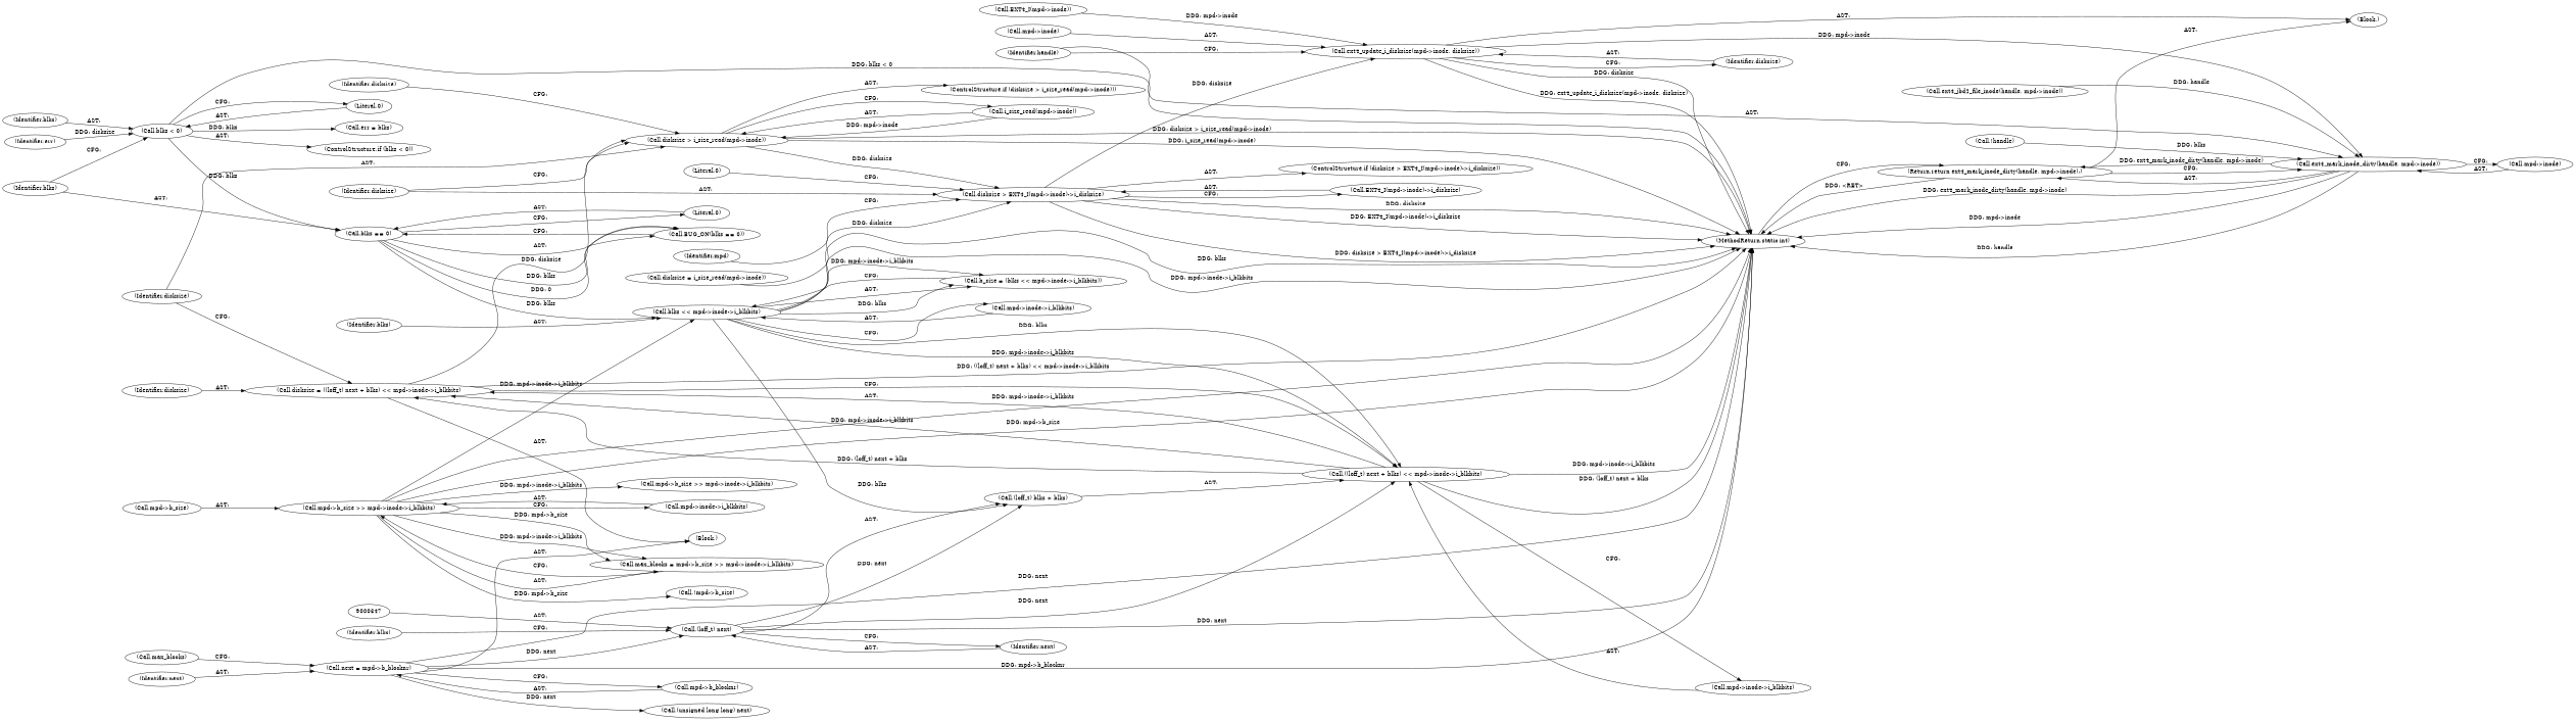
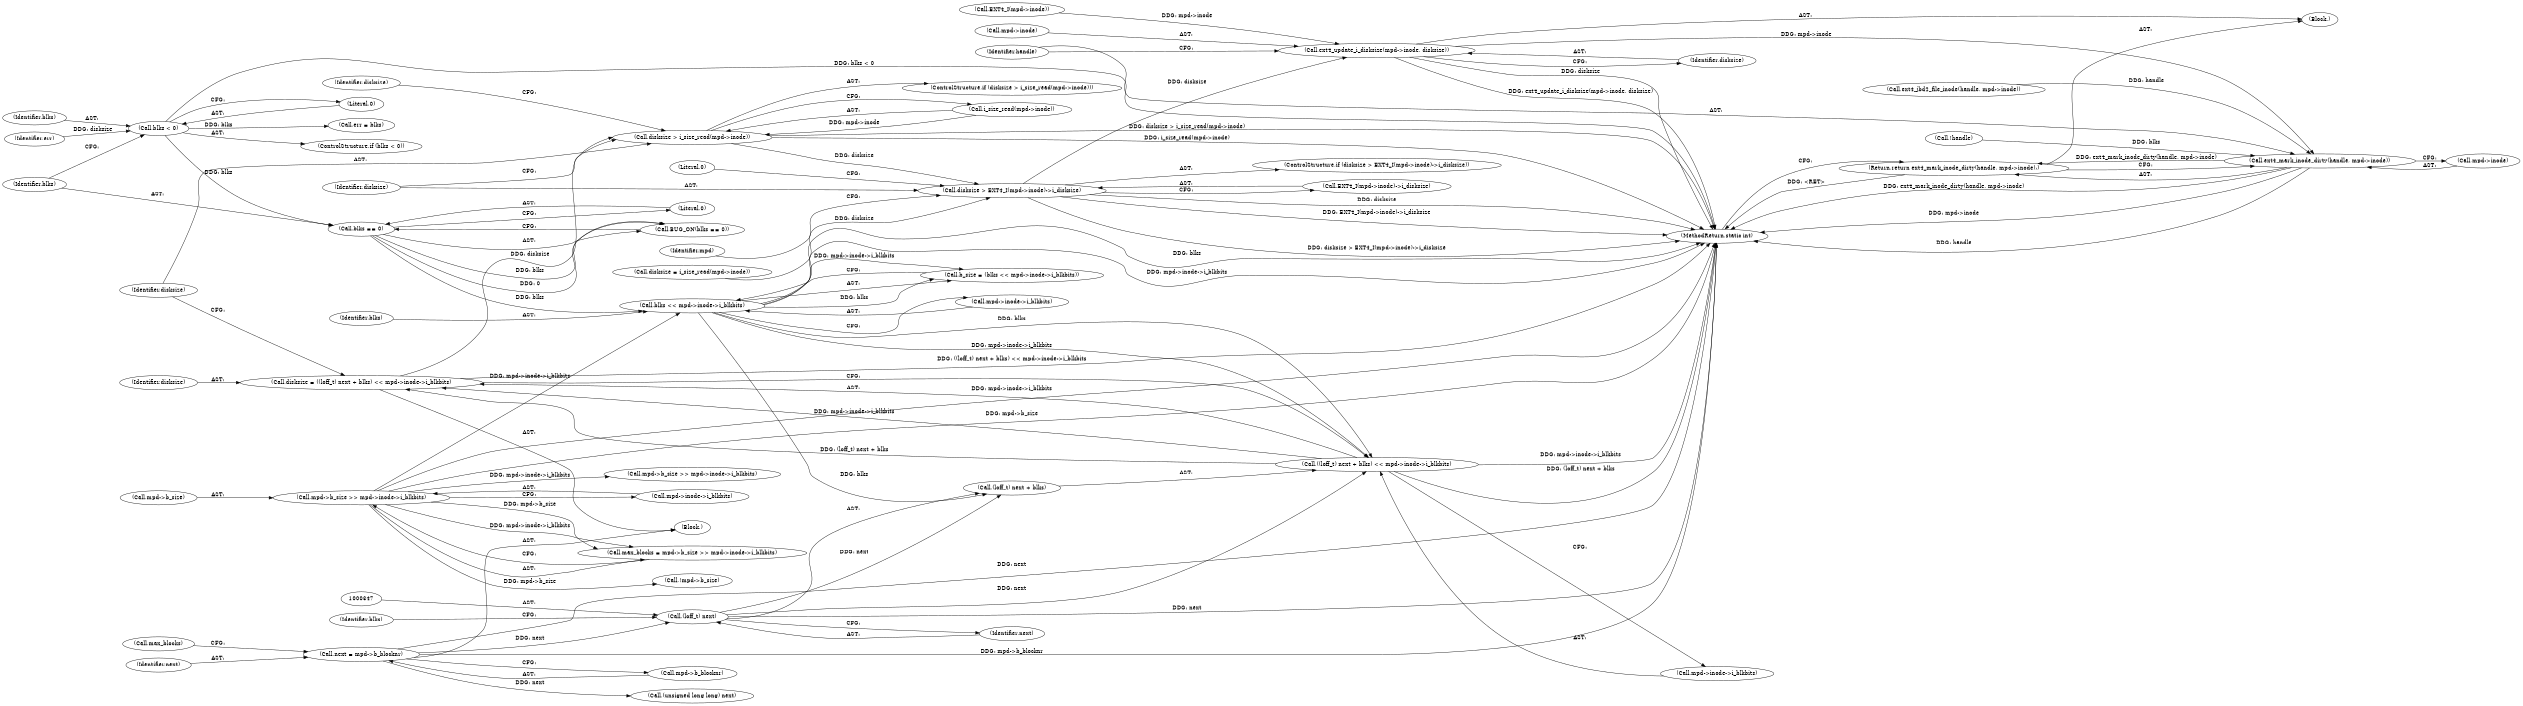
  digraph {
    rankdir=LR
    n1 [label="(Call,disksize = ((loff_t) next + blks) << mpd->inode->i_blkbits)"]
    n2 [label="(Call,((loff_t) next + blks) << mpd->inode->i_blkbits)"]
    n3 [label="(Call,disksize > i_size_read(mpd->inode))"]
    n4 [label="(Block,)"]
    n5 [label="(MethodReturn,static int)"]
    n6 [label="(Call,mpd->inode->i_blkbits)"]
    n7 [label="(Call,disksize > EXT4_I(mpd->inode)->i_disksize)"]
    n8 [label="(ControlStructure,if (disksize > i_size_read(mpd->inode)))"]
    n9 [label="(Call,i_size_read(mpd->inode))"]
    n10 [label="(Return,return ext4_mark_inode_dirty(handle, mpd->inode);)"]
    n11 [label="(Call,(loff_t) next)"]
-   n12 [label="(Call,(loff_t) blks + blks)"]
+   n12 [label="(Call,(loff_t) next + blks)"]
    n13 [label="(Identifier,next)"]
    n14 [label="(Call,next = mpd->b_blocknr)"]
    n15 [label="(Call,mpd->b_blocknr)"]
    n16 [label="(Call,(unsigned long long) next)"]
    n17 [label="(Call,blks << mpd->inode->i_blkbits)"]
    n18 [label="(Call,mpd->inode->i_blkbits)"]
    n19 [label="(Call,b_size = (blks << mpd->inode->i_blkbits))"]
    n20 [label="(Call,blks == 0)"]
    n21 [label="(Call,BUG_ON(blks == 0))"]
    n22 [label="(Literal,0)"]
    n23 [label="(Call,blks < 0)"]
    n24 [label="(Call,err = blks)"]
    n25 [label="(ControlStructure,if (blks < 0))"]
    n26 [label="(Literal,0)"]
    n27 [label="(Call,mpd->b_size >> mpd->inode->i_blkbits)"]
    n28 [label="(Call,!mpd->b_size)"]
    n29 [label="(Call,mpd->b_size >> mpd->inode->i_blkbits)"]
    n30 [label="(Call,mpd->inode->i_blkbits)"]
    n31 [label="(Call,max_blocks = mpd->b_size >> mpd->inode->i_blkbits)"]
    n32 [label="(Call,ext4_update_i_disksize(mpd->inode, disksize))"]
    n33 [label="(ControlStructure,if (disksize > EXT4_I(mpd->inode)->i_disksize))"]
    n34 [label="(Call,EXT4_I(mpd->inode)->i_disksize)"]
    n35 [label="(Call,ext4_mark_inode_dirty(handle, mpd->inode))"]
    n36 [label="(Block,)"]
    n37 [label="(Identifier,disksize)"]
    n38 [label="(Call,mpd->inode)"]
    n39 [label="(Call,mpd->inode)"]
    n40 [label="(Call,EXT4_I(mpd->inode))"]
    n41 [label="(Call,ext4_jbd2_file_inode(handle, mpd->inode))"]
    n42 [label="(Identifier,err)"]
    n43 [label="(Identifier,mpd)"]
    n44 [label="(Call,disksize = i_size_read(mpd->inode))"]
    n45 [label="(Literal,0)"]
    n46 [label="(Call,max_blocks)"]
    n47 [label="(Identifier,blks)"]
    n48 [label="(Identifier,disksize)"]
    n49 [label="(Identifier,blks)"]
    n50 [label="(Identifier,next)"]
    n51 [label="(Identifier,disksize)"]
    n52 [label="(Identifier,disksize)"]
    n53 [label="(Identifier,handle)"]
    n54 [label="(Identifier,disksize)"]
    n55 [label="(Identifier,blks)"]
    n56 [label="(Identifier,blks)"]
    n57 [label="(Call,!handle)"]
    n58 [label="(Call,mpd->b_size)"]
-   1000347 [label=9000347]
+   1000347
    n1 -> n2 [label="CFG: "]
    n1 -> n3 [label="DDG: disksize"]
    n1 -> n4 [label="AST: "]
    n1 -> n5 [label="DDG: ((loff_t) next + blks) << mpd->inode->i_blkbits"]
    n2 -> n1 [label="AST: "]
    n2 -> n1 [label="DDG: (loff_t) next + blks"]
    n2 -> n1 [label="DDG: mpd->inode->i_blkbits"]
    n2 -> n5 [label="DDG: mpd->inode->i_blkbits"]
    n2 -> n5 [label="DDG: (loff_t) next + blks"]
    n2 -> n6 [label="CFG: "]
    n3 -> n5 [label="DDG: disksize > i_size_read(mpd->inode)"]
    n3 -> n5 [label="DDG: i_size_read(mpd->inode)"]
    n3 -> n7 [label="DDG: disksize"]
    n3 -> n8 [label="AST: "]
    n3 -> n9 [label="CFG: "]
    n5 -> n10 [label="CFG: "]
    n6 -> n2 [label="AST: "]
    n7 -> n5 [label="DDG: disksize > EXT4_I(mpd->inode)->i_disksize"]
    n7 -> n5 [label="DDG: disksize"]
    n7 -> n5 [label="DDG: EXT4_I(mpd->inode)->i_disksize"]
    n7 -> n32 [label="DDG: disksize"]
    n7 -> n33 [label="AST: "]
    n7 -> n34 [label="CFG: "]
    n9 -> n3 [label="AST: "]
    n9 -> n3 [label="DDG: mpd->inode"]
    n10 -> n5 [label="DDG: <RET>"]
    n10 -> n35 [label="CFG: "]
    n10 -> n36 [label="AST: "]
    n11 -> n2 [label="DDG: next"]
    n11 -> n5 [label="DDG: next"]
    n11 -> n12 [label="AST: "]
    n11 -> n12 [label="DDG: next"]
    n11 -> n13 [label="CFG: "]
    n12 -> n2 [label="AST: "]
    n13 -> n11 [label="AST: "]
    n14 -> n4 [label="AST: "]
    n14 -> n5 [label="DDG: mpd->b_blocknr"]
    n14 -> n5 [label="DDG: next"]
    n14 -> n11 [label="DDG: next"]
    n14 -> n15 [label="CFG: "]
    n14 -> n16 [label="DDG: next"]
    n15 -> n14 [label="AST: "]
    n17 -> n2 [label="DDG: blks"]
    n17 -> n2 [label="DDG: mpd->inode->i_blkbits"]
    n17 -> n5 [label="DDG: blks"]
    n17 -> n5 [label="DDG: mpd->inode->i_blkbits"]
    n17 -> n12 [label="DDG: blks"]
    n17 -> n18 [label="CFG: "]
    n17 -> n19 [label="AST: "]
    n17 -> n19 [label="DDG: blks"]
    n17 -> n19 [label="DDG: mpd->inode->i_blkbits"]
    n18 -> n17 [label="AST: "]
    n19 -> n17 [label="CFG: "]
    n20 -> n17 [label="DDG: blks"]
    n20 -> n21 [label="AST: "]
    n20 -> n21 [label="DDG: blks"]
    n20 -> n21 [label="DDG: 0"]
    n20 -> n22 [label="CFG: "]
    n21 -> n20 [label="CFG: "]
    n22 -> n20 [label="AST: "]
    n23 -> n5 [label="DDG: blks < 0"]
    n23 -> n20 [label="DDG: blks"]
    n23 -> n24 [label="DDG: blks"]
    n23 -> n25 [label="AST: "]
    n23 -> n26 [label="CFG: "]
    n26 -> n23 [label="AST: "]
    n27 -> n5 [label="DDG: mpd->inode->i_blkbits"]
    n27 -> n5 [label="DDG: mpd->b_size"]
    n27 -> n17 [label="DDG: mpd->inode->i_blkbits"]
    n27 -> n28 [label="DDG: mpd->b_size"]
    n27 -> n29 [label="DDG: mpd->inode->i_blkbits"]
    n27 -> n30 [label="CFG: "]
    n27 -> n31 [label="AST: "]
    n27 -> n31 [label="DDG: mpd->b_size"]
    n27 -> n31 [label="DDG: mpd->inode->i_blkbits"]
    n30 -> n27 [label="AST: "]
    n31 -> n27 [label="CFG: "]
    n32 -> n5 [label="DDG: ext4_update_i_disksize(mpd->inode, disksize)"]
    n32 -> n5 [label="DDG: disksize"]
    n32 -> n35 [label="DDG: mpd->inode"]
    n32 -> n36 [label="AST: "]
    n32 -> n37 [label="CFG: "]
    n34 -> n7 [label="AST: "]
    n35 -> n5 [label="DDG: ext4_mark_inode_dirty(handle, mpd->inode)"]
    n35 -> n5 [label="DDG: mpd->inode"]
    n35 -> n5 [label="DDG: handle"]
    n35 -> n10 [label="AST: "]
    n35 -> n10 [label="DDG: ext4_mark_inode_dirty(handle, mpd->inode)"]
    n35 -> n38 [label="CFG: "]
    n37 -> n32 [label="AST: "]
    n38 -> n35 [label="AST: "]
    n39 -> n32 [label="AST: "]
    n40 -> n32 [label="DDG: mpd->inode"]
    n41 -> n35 [label="DDG: handle"]
    n42 -> n23 [label="DDG: disksize"]
    n43 -> n7 [label="CFG: "]
    n44 -> n7 [label="DDG: disksize"]
    n45 -> n7 [label="CFG: "]
    n46 -> n14 [label="CFG: "]
    n47 -> n20 [label="AST: "]
    n47 -> n23 [label="CFG: "]
    n48 -> n1 [label="CFG: "]
    n48 -> n3 [label="AST: "]
    n49 -> n23 [label="AST: "]
    n50 -> n14 [label="AST: "]
    n51 -> n3 [label="CFG: "]
    n52 -> n3 [label="CFG: "]
    n52 -> n7 [label="AST: "]
    n53 -> n32 [label="CFG: "]
    n53 -> n35 [label="AST: "]
    n54 -> n1 [label="AST: "]
    n55 -> n17 [label="AST: "]
    n56 -> n11 [label="CFG: "]
    n57 -> n35 [label="DDG: blks"]
    n58 -> n27 [label="AST: "]
    1000347 -> n11 [label="AST: "]
  }
